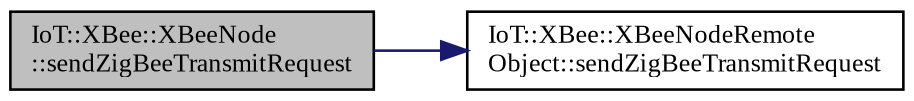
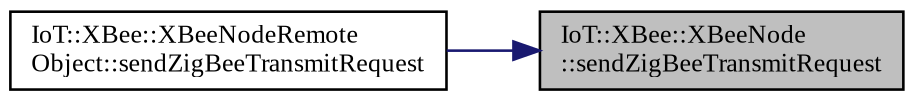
  digraph {
    rankdir=RL
    fontname="Liberation Serif"
    node [color=black fontname="Liberation Serif" fontsize=10 shape=record style=filled]
    n1 [fillcolor=grey75 fontcolor=black height=0.2 label="IoT::XBee::XBeeNode\l::sendZigBeeTransmitRequest" width=0.4]
    n2 [fillcolor=white height=0.2 label="IoT::XBee::XBeeNodeRemote\lObject::sendZigBeeTransmitRequest" width=0.4]
-   n2 -> n1 [color=midnightblue dir=back fontname="Liberation Serif" fontsize=10 labelfontname=Helvetica labelfontsize=10 style=solid]
+   n1 -> n2 [color=midnightblue dir=back fontname="Liberation Serif" fontsize=10 labelfontname=Helvetica labelfontsize=10 style=solid]
  }
